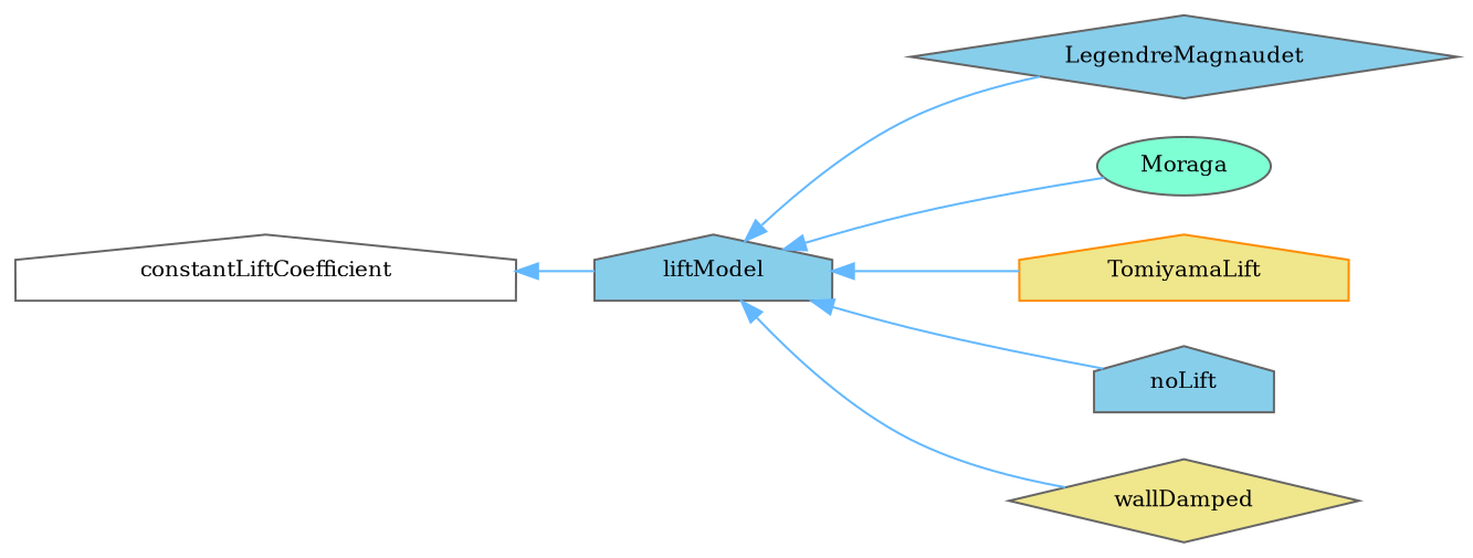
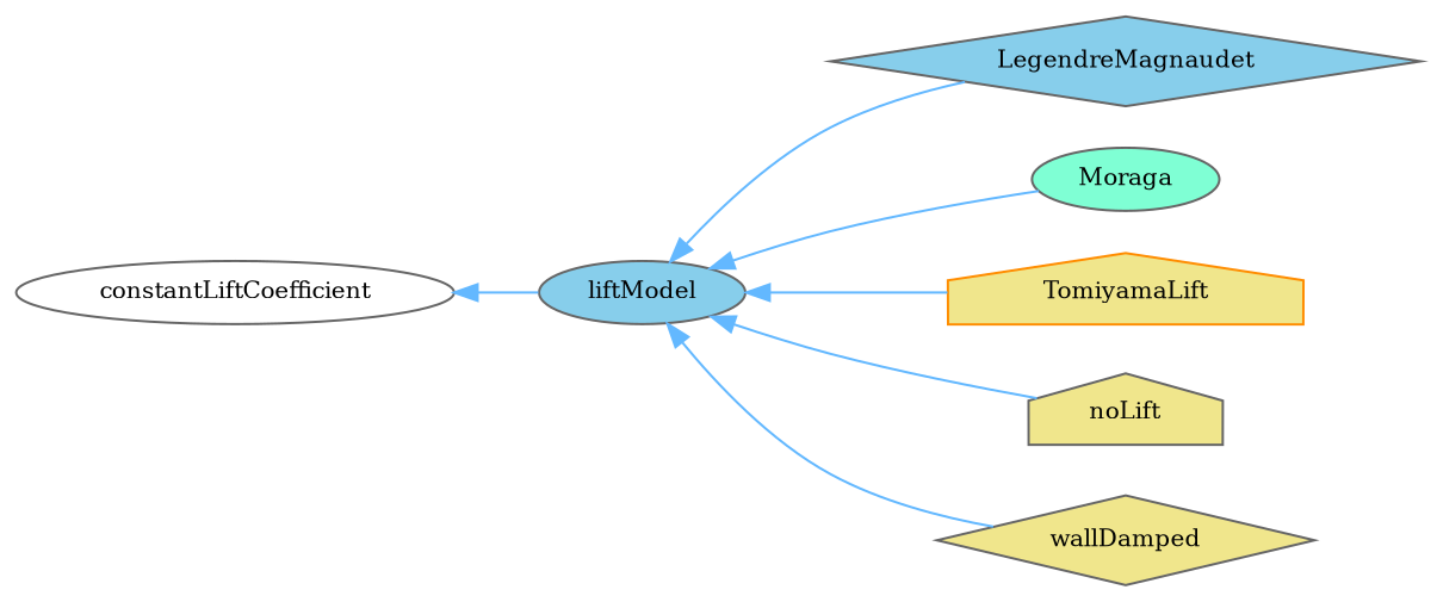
  digraph {
    fontname="DejaVu Serif"
    rankdir=LR
    node [color=gray40 fillcolor=khaki fontname="DejaVu Serif" fontsize=10 shape=house style=filled]
    edge [color=steelblue1 dir=back fontname="DejaVu Serif" fontsize=10 labelfontname=Helvetica labelfontsize=10 style=solid]
-   n1 [fillcolor=skyblue height=0.2 label=liftModel width=0.4]
+   n1 [fillcolor=skyblue height=0.2 label=liftModel shape=ellipse width=0.4]
    n2 [fillcolor=skyblue height=0.2 label=LegendreMagnaudet shape=diamond width=0.4]
    n3 [fillcolor=aquamarine height=0.2 label=Moraga shape=ellipse width=0.4]
    n4 [color=darkorange height=0.2 label=TomiyamaLift width=0.4]
-   n5 [fillcolor=skyblue height=0.2 label=noLift width=0.4]
+   n5 [height=0.2 label=noLift width=0.4]
    n6 [height=0.2 label=wallDamped shape=diamond width=0.4]
-   n7 [fillcolor=white height=0.2 label=constantLiftCoefficient width=0.4]
+   n7 [fillcolor=white height=0.2 label=constantLiftCoefficient shape=ellipse width=0.4]
    n1 -> n2
    n1 -> n3
    n1 -> n4
    n1 -> n5
    n1 -> n6
    n7 -> n1
  }
